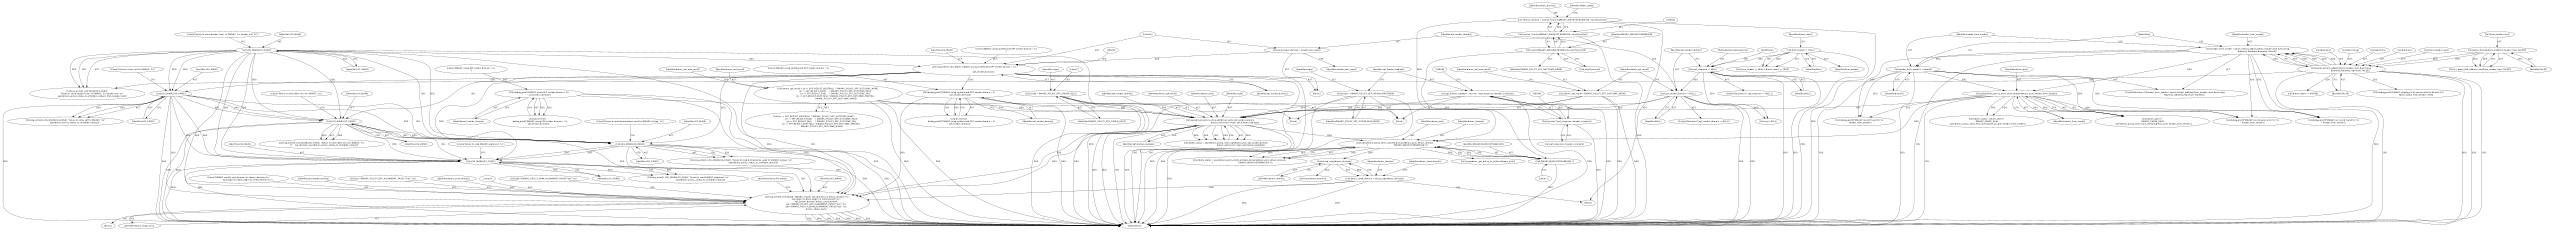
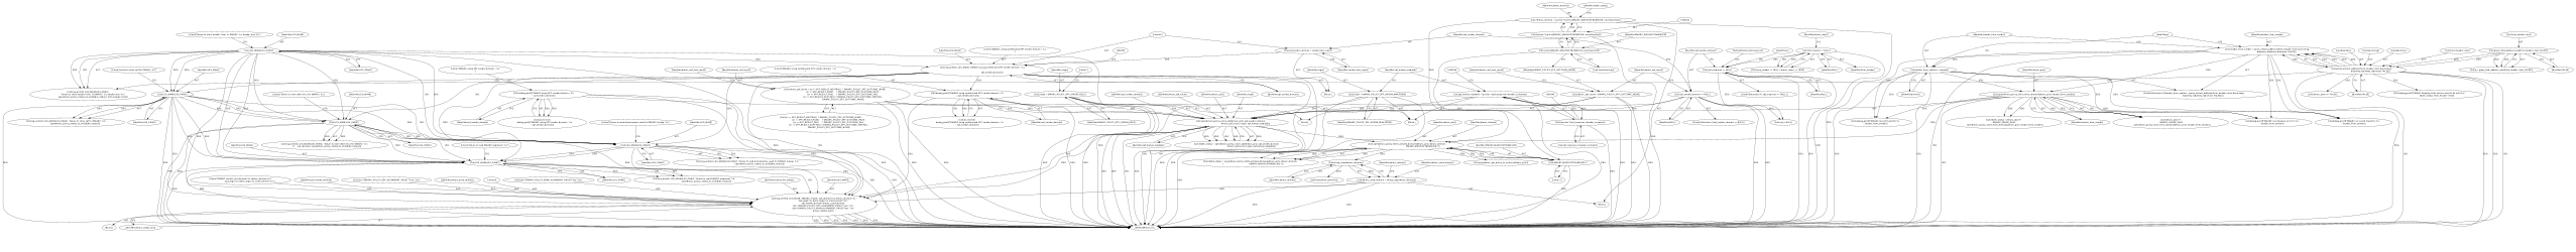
  digraph {
    fontname=Roboto
    node [fontname=Roboto]
    edge [fontname=Roboto]
    n1 [label="(Call,log_write(0, LOG_MAIN, \"DMARC results: spf_domain=%s dmarc_domain=%s \"\n                             \"spf_align=%s dkim_align=%s enforcement='%s'\",\n                             spf_sender_domain, dmarc_used_domain,\n                             (sa==DMARC_POLICY_SPF_ALIGNMENT_PASS) ?\"yes\":\"no\",\n                             (da==DMARC_POLICY_DKIM_ALIGNMENT_PASS)?\"yes\":\"no\",\n                             dmarc_status_text))"]
-   n2 [label="(Identifier,int)"]
+   n2 [label="(MethodReturn,int)"]
    n3 [label="(Identifier,dmarc_status_text)"]
    n4 [label="(Block,)"]
    n5 [label="(Call,LOG_MAIN|LOG_PANIC)"]
    n6 [label="(Call,LOG_MAIN|LOG_PANIC)"]
    n7 [label="(Call,log_write(0, LOG_MAIN, \"DMARC using synthesized SPF sender domain = %s\n\",\n                               spf_sender_domain))"]
    n8 [label="(Call,LOG_MAIN|LOG_PANIC)"]
    n9 [label="(Call,LOG_MAIN|LOG_PANIC)"]
    n10 [label="(Call,LOG_MAIN|LOG_PANIC)"]
    n11 [label="(Call,log_write(0, LOG_MAIN|LOG_PANIC,\n                \"failure to store header From: in DMARC: %s, header was '%s'\",\n                opendmarc_policy_status_to_str(libdm_status), from_header->text))"]
    n12 [label="(Identifier,LOG_PANIC)"]
    n13 [label="(Call,log_write(0, LOG_MAIN|LOG_PANIC, \"failure to read DMARC alignment: %s\",\n                                       opendmarc_policy_status_to_str(libdm_status)))"]
    n14 [label="(Identifier,LOG_PANIC)"]
    n15 [label="(Call,debug_printf(\"DMARC using synthesized SPF sender domain = %s\n\", spf_sender_domain))"]
    n16 [label="(Identifier,spf_sender_domain)"]
    n17 [label="(Block,)"]
    n18 [label="(Call,log_write(0, LOG_MAIN|LOG_PANIC, \"failure to store spf for DMARC: %s\",\n                             opendmarc_policy_status_to_str(libdm_status)))"]
    n19 [label="(Identifier,LOG_PANIC)"]
    n20 [label="(Identifier,LOG_PANIC)"]
    n21 [label="(Call,log_write(0, LOG_MAIN|LOG_PANIC, \"failure to store dkim (%s) for DMARC: %s\",\n        \t\t     sig->domain, opendmarc_policy_status_to_str(libdm_status)))"]
    n22 [label="(Identifier,LOG_PANIC)"]
    n23 [label="(Call,log_write(0, LOG_MAIN|LOG_PANIC, \"failure to read domainname used for DMARC lookup: %s\",\n                                       opendmarc_policy_status_to_str(libdm_status)))"]
    n24 [label="(Call,opendmarc_policy_store_spf(dmarc_pctx, spf_sender_domain,\n                                                dmarc_spf_result, origin, spf_human_readable))"]
    n25 [label="(Identifier,spf_sender_domain)"]
    n26 [label="(Call,(D_receive)\n          debug_printf(\"DMARC using synthesized SPF sender domain = %s\n\", spf_sender_domain))"]
    n27 [label="(Call,spf_sender_domain = sender_helo_name)"]
    n28 [label="(Identifier,sender_helo_name)"]
    n29 [label="(Call,debug_printf(\"DMARC using SPF sender domain = %s\n\", spf_sender_domain))"]
    n30 [label="(Call,(D_receive)\n        debug_printf(\"DMARC using SPF sender domain = %s\n\", spf_sender_domain))"]
    n31 [label="(Identifier,spf_sender_domain)"]
    n32 [label="(Call,opendmarc_policy_fetch_utilized_domain(dmarc_pctx, dmarc_domain,\n        \t                                          DMARC_MAXHOSTNAMELEN-1))"]
    n33 [label="(Identifier,spf_human_readable)"]
    n34 [label="(Call,libdm_status = opendmarc_policy_store_spf(dmarc_pctx, spf_sender_domain,\n                                                dmarc_spf_result, origin, spf_human_readable))"]
    n35 [label="(Call,string_copy(dmarc_domain))"]
    n36 [label="(Call,DMARC_MAXHOSTNAMELEN-1)"]
    n37 [label="(Call,opendmarc_get_policy_to_enforce(dmarc_pctx))"]
    n38 [label="(Call,libdm_status = opendmarc_policy_fetch_utilized_domain(dmarc_pctx, dmarc_domain,\n        \t                                          DMARC_MAXHOSTNAMELEN-1))"]
    n39 [label="(Call,opendmarc_policy_store_from_domain(dmarc_pctx, header_from_sender))"]
    n40 [label="(Identifier,header_from_sender)"]
    n41 [label="(Call,debug_printf(\"DMARC record found for %s\n\", header_from_sender))"]
    n42 [label="(Call,debug_printf(\"DMARC record parse error for %s\n\", header_from_sender))"]
    n43 [label="(Call,debug_printf(\"DMARC no record found for %s\n\", header_from_sender))"]
    n44 [label="(Call,dmarc_abort ?\n    DMARC_PARSE_OKAY :\n    opendmarc_policy_store_from_domain(dmarc_pctx, header_from_sender))"]
    n45 [label="(Call,libdm_status = dmarc_abort ?\n    DMARC_PARSE_OKAY :\n    opendmarc_policy_store_from_domain(dmarc_pctx, header_from_sender))"]
    n46 [label="(Call,header_from_sender = parse_extract_address(from_header->text, &errormsg,\n                              &dummy, &dummy, &domain, FALSE))"]
    n47 [label="(Call,parse_extract_address(from_header->text, &errormsg,\n                              &dummy, &dummy, &domain, FALSE))"]
    n48 [label="(Call,header_from_sender += domain)"]
    n49 [label="(ControlStructure,if ((header_from_sender = parse_extract_address(from_header->text, &errormsg,\n                              &dummy, &dummy, &domain, FALSE))))"]
-   n50 [label="(Call,dmarc_abort == ORIGIN)"]
+   n50 [label="(Call,dmarc_abort == FALSE)"]
    n51 [label="(Identifier,FALSE)"]
    n52 [label="(Call,debug_printf(\"DMARC skipping (%d), unsure what to do with %s\",\n                        libdm_status, from_header->text))"]
    n53 [label="(Identifier,domain)"]
    n54 [label="(Call,parse_find_address_end(from_header->text, FALSE))"]
    n55 [label="(Identifier,FALSE)"]
    n56 [label="(Call,p = parse_find_address_end(from_header->text, FALSE))"]
    n57 [label="(Call,spf_sender_domain == NULL)"]
    n58 [label="(Call,sig != NULL)"]
    n59 [label="(Identifier,NULL)"]
    n60 [label="(ControlStructure,if (spf_sender_domain == NULL))"]
    n61 [label="(Call,spf_response == NULL)"]
    n62 [label="(ControlStructure,if ( spf_response == NULL ))"]
    n63 [label="(Identifier,NULL)"]
    n64 [label="(Call,from_header == NULL)"]
    n65 [label="(Call,from_header == NULL || dmarc_abort == TRUE)"]
    n66 [label="(Identifier,NULL)"]
    n67 [label="(Identifier,from_header)"]
    n68 [label="(Call,dmarc_spf_result = DMARC_POLICY_SPF_OUTCOME_NONE)"]
    n69 [label="(Block,)"]
    n70 [label="(Identifier,DMARC_POLICY_SPF_OUTCOME_NONE)"]
    n71 [label="(Call,dmarc_spf_result = (sr == SPF_RESULT_NEUTRAL)  ? DMARC_POLICY_SPF_OUTCOME_NONE :\n                         (sr == SPF_RESULT_PASS)     ? DMARC_POLICY_SPF_OUTCOME_PASS :\n                         (sr == SPF_RESULT_FAIL)     ? DMARC_POLICY_SPF_OUTCOME_FAIL :\n                         (sr == SPF_RESULT_SOFTFAIL) ? DMARC_POLICY_SPF_OUTCOME_TMPFAIL :\n                         DMARC_POLICY_SPF_OUTCOME_NONE)"]
    n72 [label="(Block,)"]
    n73 [label="(Call,(sr == SPF_RESULT_NEUTRAL)  ? DMARC_POLICY_SPF_OUTCOME_NONE :\n                         (sr == SPF_RESULT_PASS)     ? DMARC_POLICY_SPF_OUTCOME_PASS :\n                         (sr == SPF_RESULT_FAIL)     ? DMARC_POLICY_SPF_OUTCOME_FAIL :\n                         (sr == SPF_RESULT_SOFTFAIL) ? DMARC_POLICY_SPF_OUTCOME_TMPFAIL :\n                         DMARC_POLICY_SPF_OUTCOME_NONE)"]
    n74 [label="(Call,origin = DMARC_POLICY_SPF_ORIGIN_MAILFROM)"]
    n75 [label="(Identifier,DMARC_POLICY_SPF_ORIGIN_MAILFROM)"]
    n76 [label="(Call,origin = DMARC_POLICY_SPF_ORIGIN_HELO)"]
    n77 [label="(Identifier,DMARC_POLICY_SPF_ORIGIN_HELO)"]
    n78 [label="(Call,spf_human_readable = (uschar *)spf_response->header_comment)"]
    n79 [label="(Call,(uschar *)spf_response->header_comment)"]
    n80 [label="(Call,spf_response->header_comment)"]
    n81 [label="(Call,dmarc_used_domain = string_copy(dmarc_domain))"]
    n82 [label="(Block,)"]
    n83 [label="(Call,free(dmarc_domain))"]
    n84 [label="(Identifier,dmarc_domain)"]
    n85 [label="(Literal,1)"]
    n86 [label="(Call,*dmarc_domain = (uschar *)calloc(DMARC_MAXHOSTNAMELEN, sizeof(uschar)))"]
    n87 [label="(Call,(uschar *)calloc(DMARC_MAXHOSTNAMELEN, sizeof(uschar)))"]
    n88 [label="(Call,calloc(DMARC_MAXHOSTNAMELEN, sizeof(uschar)))"]
    n89 [label="(Call,sizeof(uschar))"]
    n90 [label="(Literal,\"DMARC results: spf_domain=%s dmarc_domain=%s \"\n                             \"spf_align=%s dkim_align=%s enforcement='%s'\")"]
    n91 [label="(Literal,\"failure to store dkim (%s) for DMARC: %s\")"]
    n92 [label="(Literal,\"failure to store spf for DMARC: %s\")"]
    n93 [label="(Identifier,dmarc_spf_result)"]
    n94 [label="(Identifier,header_from_sender)"]
    n95 [label="(Identifier,spf_human_readable)"]
    n96 [label="(Identifier,dmarc_used_domain)"]
    n97 [label="(Call,from_header->text)"]
    n98 [label="(Identifier,dmarc_domain)"]
    n99 [label="(Identifier,LOG_MAIN)"]
    n100 [label="(Literal,\"failure to read DMARC alignment: %s\")"]
    n101 [label="(MethodReturn,spf_response)"]
    n102 [label="(Identifier,origin)"]
    n103 [label="(Identifier,dmarc_pctx)"]
    n104 [label="(Identifier,spf_sender_domain)"]
    n105 [label="(Identifier,dmarc_spf_ares_result)"]
    n106 [label="(Identifier,dmarc_pctx)"]
    n107 [label="(Call,&dummy)"]
    n108 [label="(Call,(sa==DMARC_POLICY_SPF_ALIGNMENT_PASS) ?\"yes\":\"no\")"]
    n109 [label="(Identifier,LOG_MAIN)"]
    n110 [label="(Identifier,sr)"]
    n111 [label="(Literal,\"\")"]
    n112 [label="(Identifier,DMARC_MAXHOSTNAMELEN)"]
    n113 [label="(Call,&errormsg)"]
    n114 [label="(Identifier,dmarc_used_domain)"]
    n115 [label="(Identifier,LOG_MAIN)"]
    n116 [label="(Identifier,LOG_MAIN)"]
    n117 [label="(Identifier,dmarc_domain)"]
    n118 [label="(Literal,\"DMARC using synthesized SPF sender domain = %s\n\")"]
    n119 [label="(Literal,0)"]
    n120 [label="(Call,&dummy)"]
    n121 [label="(Literal,\"failure to read domainname used for DMARC lookup: %s\")"]
    n122 [label="(Identifier,dmarc_spf_result)"]
    n123 [label="(Identifier,dmarc_spf_result)"]
    n124 [label="(Identifier,origin)"]
    n125 [label="(Identifier,dmarc_abort)"]
    n126 [label="(Identifier,libdm_status)"]
    n127 [label="(Identifier,origin)"]
    n128 [label="(Literal,\"DMARC using SPF sender domain = %s\n\")"]
    n129 [label="(Identifier,p)"]
    n130 [label="(Identifier,dmarc_domain)"]
    n131 [label="(Identifier,spf_sender_domain)"]
    n132 [label="(Identifier,header_from_sender)"]
    n133 [label="(Literal,0)"]
    n134 [label="(Identifier,dmarc_spf_ares_result)"]
    n135 [label="(Call,(da==DMARC_POLICY_DKIM_ALIGNMENT_PASS)?\"yes\":\"no\")"]
    n136 [label="(Identifier,dmarc_pctx)"]
    n137 [label="(Identifier,DMARC_MAXHOSTNAMELEN)"]
-   n138 [label="(Call,&domain)"]
    n139 [label="(Identifier,history_file_status)"]
    n140 [label="(Identifier,spf_sender_domain)"]
    n141 [label="(Identifier,LOG_MAIN)"]
    n142 [label="(Literal,\"DMARC using synthesized SPF sender domain = %s\n\")"]
    n143 [label="(Literal,\"failure to store header From: in DMARC: %s, header was '%s'\")"]
    n144 [label="(Call,from_header->text)"]
    n145 [label="(Identifier,LOG_MAIN)"]
    n146 [label="(Identifier,LOG_MAIN)"]
    n147 [label="(Identifier,spf_sender_domain)"]
    1000255
    1000348
    1000343
    1000543
    n1 -> n2 [label="DDG: "]
    n1 -> n2 [label="DDG: "]
    n1 -> n2 [label="DDG: "]
    n1 -> n2 [label="DDG: "]
    n1 -> n2 [label="DDG: "]
    n1 -> n2 [label="DDG: "]
    n1 -> n2 [label="DDG: "]
    n1 -> n3 [label="CFG: "]
    n1 -> n4 [label="AST: "]
    n3 -> n1 [label="AST: "]
    n5 -> n1 [label="DDG: "]
    n5 -> n2 [label="DDG: "]
    n5 -> n2 [label="DDG: "]
    n5 -> n6 [label="DDG: "]
    n5 -> n6 [label="DDG: "]
    n5 -> n7 [label="DDG: "]
    n5 -> n8 [label="DDG: "]
    n5 -> n8 [label="DDG: "]
    n5 -> n9 [label="DDG: "]
    n5 -> n9 [label="DDG: "]
    n5 -> n10 [label="DDG: "]
    n5 -> n10 [label="DDG: "]
    n5 -> n11 [label="AST: "]
    n5 -> n11 [label="DDG: "]
    n5 -> n11 [label="DDG: "]
    n5 -> n12 [label="CFG: "]
    n6 -> n1 [label="DDG: "]
    n6 -> n2 [label="DDG: "]
    n6 -> n2 [label="DDG: "]
    n6 -> n13 [label="AST: "]
    n6 -> n13 [label="DDG: "]
    n6 -> n13 [label="DDG: "]
    n6 -> n14 [label="CFG: "]
    n7 -> n1 [label="DDG: "]
    n7 -> n2 [label="DDG: "]
    n7 -> n2 [label="DDG: "]
    n7 -> n6 [label="DDG: "]
    n7 -> n8 [label="DDG: "]
    n7 -> n9 [label="DDG: "]
    n7 -> n10 [label="DDG: "]
    n7 -> n15 [label="DDG: "]
    n7 -> n16 [label="CFG: "]
    n7 -> n17 [label="AST: "]
    n8 -> n1 [label="DDG: "]
    n8 -> n2 [label="DDG: "]
    n8 -> n2 [label="DDG: "]
    n8 -> n6 [label="DDG: "]
    n8 -> n6 [label="DDG: "]
    n8 -> n9 [label="DDG: "]
    n8 -> n9 [label="DDG: "]
    n8 -> n10 [label="DDG: "]
    n8 -> n10 [label="DDG: "]
    n8 -> n18 [label="AST: "]
    n8 -> n18 [label="DDG: "]
    n8 -> n18 [label="DDG: "]
    n8 -> n19 [label="CFG: "]
    n9 -> n1 [label="DDG: "]
    n9 -> n2 [label="DDG: "]
    n9 -> n2 [label="DDG: "]
    n9 -> n6 [label="DDG: "]
    n9 -> n6 [label="DDG: "]
    n9 -> n10 [label="DDG: "]
    n9 -> n10 [label="DDG: "]
    n9 -> n20 [label="CFG: "]
    n9 -> n21 [label="AST: "]
    n9 -> n21 [label="DDG: "]
    n9 -> n21 [label="DDG: "]
    n10 -> n1 [label="DDG: "]
    n10 -> n2 [label="DDG: "]
    n10 -> n2 [label="DDG: "]
    n10 -> n6 [label="DDG: "]
    n10 -> n6 [label="DDG: "]
    n10 -> n22 [label="CFG: "]
    n10 -> n23 [label="AST: "]
    n10 -> n23 [label="DDG: "]
    n10 -> n23 [label="DDG: "]
    n12 -> n5 [label="AST: "]
    n14 -> n6 [label="AST: "]
    n15 -> n1 [label="DDG: "]
    n15 -> n2 [label="DDG: "]
    n15 -> n24 [label="DDG: "]
    n15 -> n25 [label="CFG: "]
    n15 -> n26 [label="AST: "]
    n15 -> n26 [label="DDG: "]
    n15 -> n26 [label="DDG: "]
    n16 -> n7 [label="AST: "]
    n19 -> n8 [label="AST: "]
    n20 -> n9 [label="AST: "]
    n22 -> n10 [label="AST: "]
    n24 -> n1 [label="DDG: "]
    n24 -> n2 [label="DDG: "]
    n24 -> n2 [label="DDG: "]
    n24 -> n2 [label="DDG: "]
    n24 -> n2 [label="DDG: "]
    n24 -> n32 [label="DDG: "]
    n24 -> n33 [label="CFG: "]
    n24 -> n34 [label="AST: "]
    n24 -> n34 [label="DDG: "]
    n24 -> n34 [label="DDG: "]
    n24 -> n34 [label="DDG: "]
    n24 -> n34 [label="DDG: "]
    n24 -> n34 [label="DDG: "]
    n25 -> n15 [label="AST: "]
    n26 -> n15 [label="CFG: "]
    n27 -> n7 [label="DDG: "]
    n27 -> n17 [label="AST: "]
    n27 -> n28 [label="CFG: "]
+   n28 -> n27 [label="AST: "]
    n29 -> n1 [label="DDG: "]
    n29 -> n2 [label="DDG: "]
    n29 -> n24 [label="DDG: "]
    n29 -> n30 [label="AST: "]
    n29 -> n30 [label="DDG: "]
    n29 -> n30 [label="DDG: "]
    n29 -> n31 [label="CFG: "]
    n30 -> n29 [label="CFG: "]
    n31 -> n29 [label="AST: "]
    n32 -> n2 [label="DDG: "]
    n32 -> n35 [label="DDG: "]
    n32 -> n36 [label="CFG: "]
    n32 -> n37 [label="DDG: "]
    n32 -> n38 [label="AST: "]
    n32 -> n38 [label="DDG: "]
    n32 -> n38 [label="DDG: "]
    n32 -> n38 [label="DDG: "]
    n33 -> n24 [label="AST: "]
    n34 -> n24 [label="CFG: "]
    n35 -> n81 [label="AST: "]
    n35 -> n81 [label="DDG: "]
    n35 -> n83 [label="DDG: "]
    n35 -> n84 [label="CFG: "]
    n36 -> n2 [label="DDG: "]
    n36 -> n32 [label="AST: "]
    n36 -> n32 [label="DDG: "]
    n36 -> n32 [label="DDG: "]
+   n36 -> n85 [label="CFG: "]
    n38 -> n32 [label="CFG: "]
    n39 -> n2 [label="DDG: "]
    n39 -> n24 [label="DDG: "]
    n39 -> n32 [label="DDG: "]
    n39 -> n40 [label="CFG: "]
    n39 -> n41 [label="DDG: "]
    n39 -> n42 [label="DDG: "]
    n39 -> n43 [label="DDG: "]
    n39 -> n44 [label="AST: "]
    n39 -> n44 [label="DDG: "]
    n39 -> n44 [label="DDG: "]
    n39 -> n45 [label="DDG: "]
    n39 -> n45 [label="DDG: "]
    n40 -> n39 [label="AST: "]
    n44 -> n39 [label="CFG: "]
    n46 -> n2 [label="DDG: "]
    n46 -> n2 [label="DDG: "]
    n46 -> n39 [label="DDG: "]
    n46 -> n41 [label="DDG: "]
    n46 -> n42 [label="DDG: "]
    n46 -> n43 [label="DDG: "]
    n46 -> n47 [label="CFG: "]
    n46 -> n48 [label="DDG: "]
    n46 -> n49 [label="AST: "]
    n47 -> n2 [label="DDG: "]
    n47 -> n2 [label="DDG: "]
    n47 -> n2 [label="DDG: "]
    n47 -> n2 [label="DDG: "]
    n47 -> n11 [label="DDG: "]
    n47 -> n46 [label="AST: "]
    n47 -> n46 [label="DDG: "]
    n47 -> n46 [label="DDG: "]
    n47 -> n46 [label="DDG: "]
    n47 -> n46 [label="DDG: "]
    n47 -> n46 [label="DDG: "]
    n47 -> n50 [label="DDG: "]
    n47 -> n51 [label="CFG: "]
    n47 -> n52 [label="DDG: "]
    n48 -> n2 [label="DDG: "]
    n48 -> n2 [label="DDG: "]
    n48 -> n39 [label="DDG: "]
    n48 -> n41 [label="DDG: "]
    n48 -> n42 [label="DDG: "]
    n48 -> n43 [label="DDG: "]
    n48 -> n49 [label="AST: "]
    n48 -> n53 [label="CFG: "]
    n51 -> n47 [label="AST: "]
    n53 -> n48 [label="AST: "]
    n54 -> n47 [label="DDG: "]
    n54 -> n47 [label="DDG: "]
    n54 -> n55 [label="CFG: "]
    n54 -> n56 [label="AST: "]
    n54 -> n56 [label="DDG: "]
    n54 -> n56 [label="DDG: "]
    n55 -> n54 [label="AST: "]
    n56 -> n54 [label="CFG: "]
    n57 -> n1 [label="DDG: "]
    n57 -> n2 [label="DDG: "]
    n57 -> n2 [label="DDG: "]
    n57 -> n24 [label="DDG: "]
    n57 -> n58 [label="DDG: "]
    n57 -> n59 [label="CFG: "]
    n57 -> n60 [label="AST: "]
    n59 -> n57 [label="AST: "]
    n61 -> n2 [label="DDG: "]
    n61 -> n2 [label="DDG: "]
-   n61 -> n57 [label="DDG: "]
    n61 -> n58 [label="DDG: "]
    n61 -> n62 [label="AST: "]
    n61 -> n63 [label="CFG: "]
    n63 -> n61 [label="AST: "]
    n64 -> n2 [label="DDG: "]
    n64 -> n61 [label="DDG: "]
    n64 -> n65 [label="AST: "]
    n64 -> n65 [label="DDG: "]
    n64 -> n65 [label="DDG: "]
    n64 -> n66 [label="CFG: "]
    n64 -> n67 [label="AST: "]
+   n65 -> n64 [label="CFG: "]
    n66 -> n64 [label="AST: "]
    n68 -> n2 [label="DDG: "]
    n68 -> n2 [label="DDG: "]
    n68 -> n24 [label="DDG: "]
    n68 -> n69 [label="AST: "]
    n70 -> n68 [label="AST: "]
    n71 -> n2 [label="DDG: "]
    n71 -> n2 [label="DDG: "]
    n71 -> n24 [label="DDG: "]
    n71 -> n72 [label="AST: "]
    n71 -> n73 [label="CFG: "]
    n73 -> n71 [label="AST: "]
    n74 -> n2 [label="DDG: "]
    n74 -> n2 [label="DDG: "]
    n74 -> n24 [label="DDG: "]
    n74 -> n72 [label="AST: "]
    n74 -> n75 [label="CFG: "]
    n75 -> n74 [label="AST: "]
    n76 -> n2 [label="DDG: "]
    n76 -> n2 [label="DDG: "]
    n76 -> n24 [label="DDG: "]
    n76 -> n69 [label="AST: "]
    n76 -> n77 [label="CFG: "]
    n77 -> n76 [label="AST: "]
    n78 -> n2 [label="DDG: "]
    n78 -> n2 [label="DDG: "]
    n78 -> n24 [label="DDG: "]
    n78 -> n72 [label="AST: "]
    n78 -> n79 [label="CFG: "]
    n79 -> n2 [label="DDG: "]
    n79 -> n78 [label="AST: "]
    n79 -> n78 [label="DDG: "]
    n79 -> n80 [label="CFG: "]
    n80 -> n79 [label="AST: "]
    n81 -> n1 [label="DDG: "]
    n81 -> n2 [label="DDG: "]
    n81 -> n2 [label="DDG: "]
    n81 -> n35 [label="CFG: "]
    n81 -> n82 [label="AST: "]
    n84 -> n35 [label="AST: "]
    n85 -> n36 [label="AST: "]
    n86 -> n2 [label="DDG: "]
    n86 -> n32 [label="DDG: "]
    n86 -> n82 [label="AST: "]
    n86 -> n87 [label="CFG: "]
    n87 -> n2 [label="DDG: "]
    n87 -> n86 [label="AST: "]
    n87 -> n86 [label="DDG: "]
    n87 -> n88 [label="CFG: "]
    n88 -> n36 [label="DDG: "]
    n88 -> n70 [label="CFG: "]
    n88 -> n87 [label="AST: "]
    n88 -> n87 [label="DDG: "]
    n88 -> n89 [label="CFG: "]
    n89 -> n88 [label="AST: "]
    n90 -> n1 [label="AST: "]
    n91 -> n9 [label="CFG: "]
    n92 -> n8 [label="CFG: "]
    n93 -> n24 [label="AST: "]
    n94 -> n46 [label="CFG: "]
    n94 -> n48 [label="AST: "]
    n95 -> n74 [label="CFG: "]
    n95 -> n78 [label="AST: "]
    n96 -> n81 [label="AST: "]
    n97 -> n47 [label="AST: "]
    n98 -> n86 [label="AST: "]
    n99 -> n5 [label="AST: "]
    n100 -> n6 [label="CFG: "]
    n101 -> n61 [label="AST: "]
    n102 -> n76 [label="AST: "]
    n103 -> n39 [label="AST: "]
    n104 -> n1 [label="AST: "]
    n105 -> n71 [label="CFG: "]
    n106 -> n24 [label="AST: "]
    n107 -> n47 [label="AST: "]
    n108 -> n1 [label="AST: "]
    n109 -> n7 [label="AST: "]
    n110 -> n61 [label="CFG: "]
    n111 -> n76 [label="CFG: "]
    n112 -> n36 [label="AST: "]
    n113 -> n47 [label="AST: "]
    n114 -> n1 [label="AST: "]
    n115 -> n8 [label="AST: "]
    n116 -> n6 [label="AST: "]
    n117 -> n32 [label="AST: "]
    n118 -> n15 [label="AST: "]
    n119 -> n7 [label="AST: "]
    n119 -> n27 [label="CFG: "]
    n120 -> n47 [label="AST: "]
    n121 -> n10 [label="CFG: "]
    n122 -> n57 [label="CFG: "]
    n122 -> n68 [label="AST: "]
    n123 -> n71 [label="AST: "]
    n124 -> n24 [label="AST: "]
    n125 -> n64 [label="CFG: "]
    n126 -> n86 [label="CFG: "]
    n127 -> n74 [label="AST: "]
    n128 -> n29 [label="AST: "]
    n129 -> n46 [label="CFG: "]
    n129 -> n48 [label="CFG: "]
    n130 -> n81 [label="CFG: "]
    n131 -> n27 [label="AST: "]
    n131 -> n57 [label="CFG: "]
    n132 -> n46 [label="AST: "]
    n133 -> n1 [label="AST: "]
    n134 -> n68 [label="CFG: "]
    n135 -> n1 [label="AST: "]
    n136 -> n32 [label="AST: "]
    n137 -> n88 [label="AST: "]
-   n138 -> n47 [label="AST: "]
    n139 -> n1 [label="CFG: "]
    n140 -> n24 [label="AST: "]
    n141 -> n10 [label="AST: "]
    n142 -> n7 [label="AST: "]
    n143 -> n5 [label="CFG: "]
    n144 -> n54 [label="AST: "]
    n145 -> n9 [label="AST: "]
    n146 -> n1 [label="AST: "]
    n147 -> n57 [label="AST: "]
    n147 -> n61 [label="CFG: "]
    1000255 -> n7 [label="CFG: "]
    1000348 -> n78 [label="CFG: "]
    1000343 -> n79 [label="AST: "]
    1000543 -> n87 [label="AST: "]
  }
